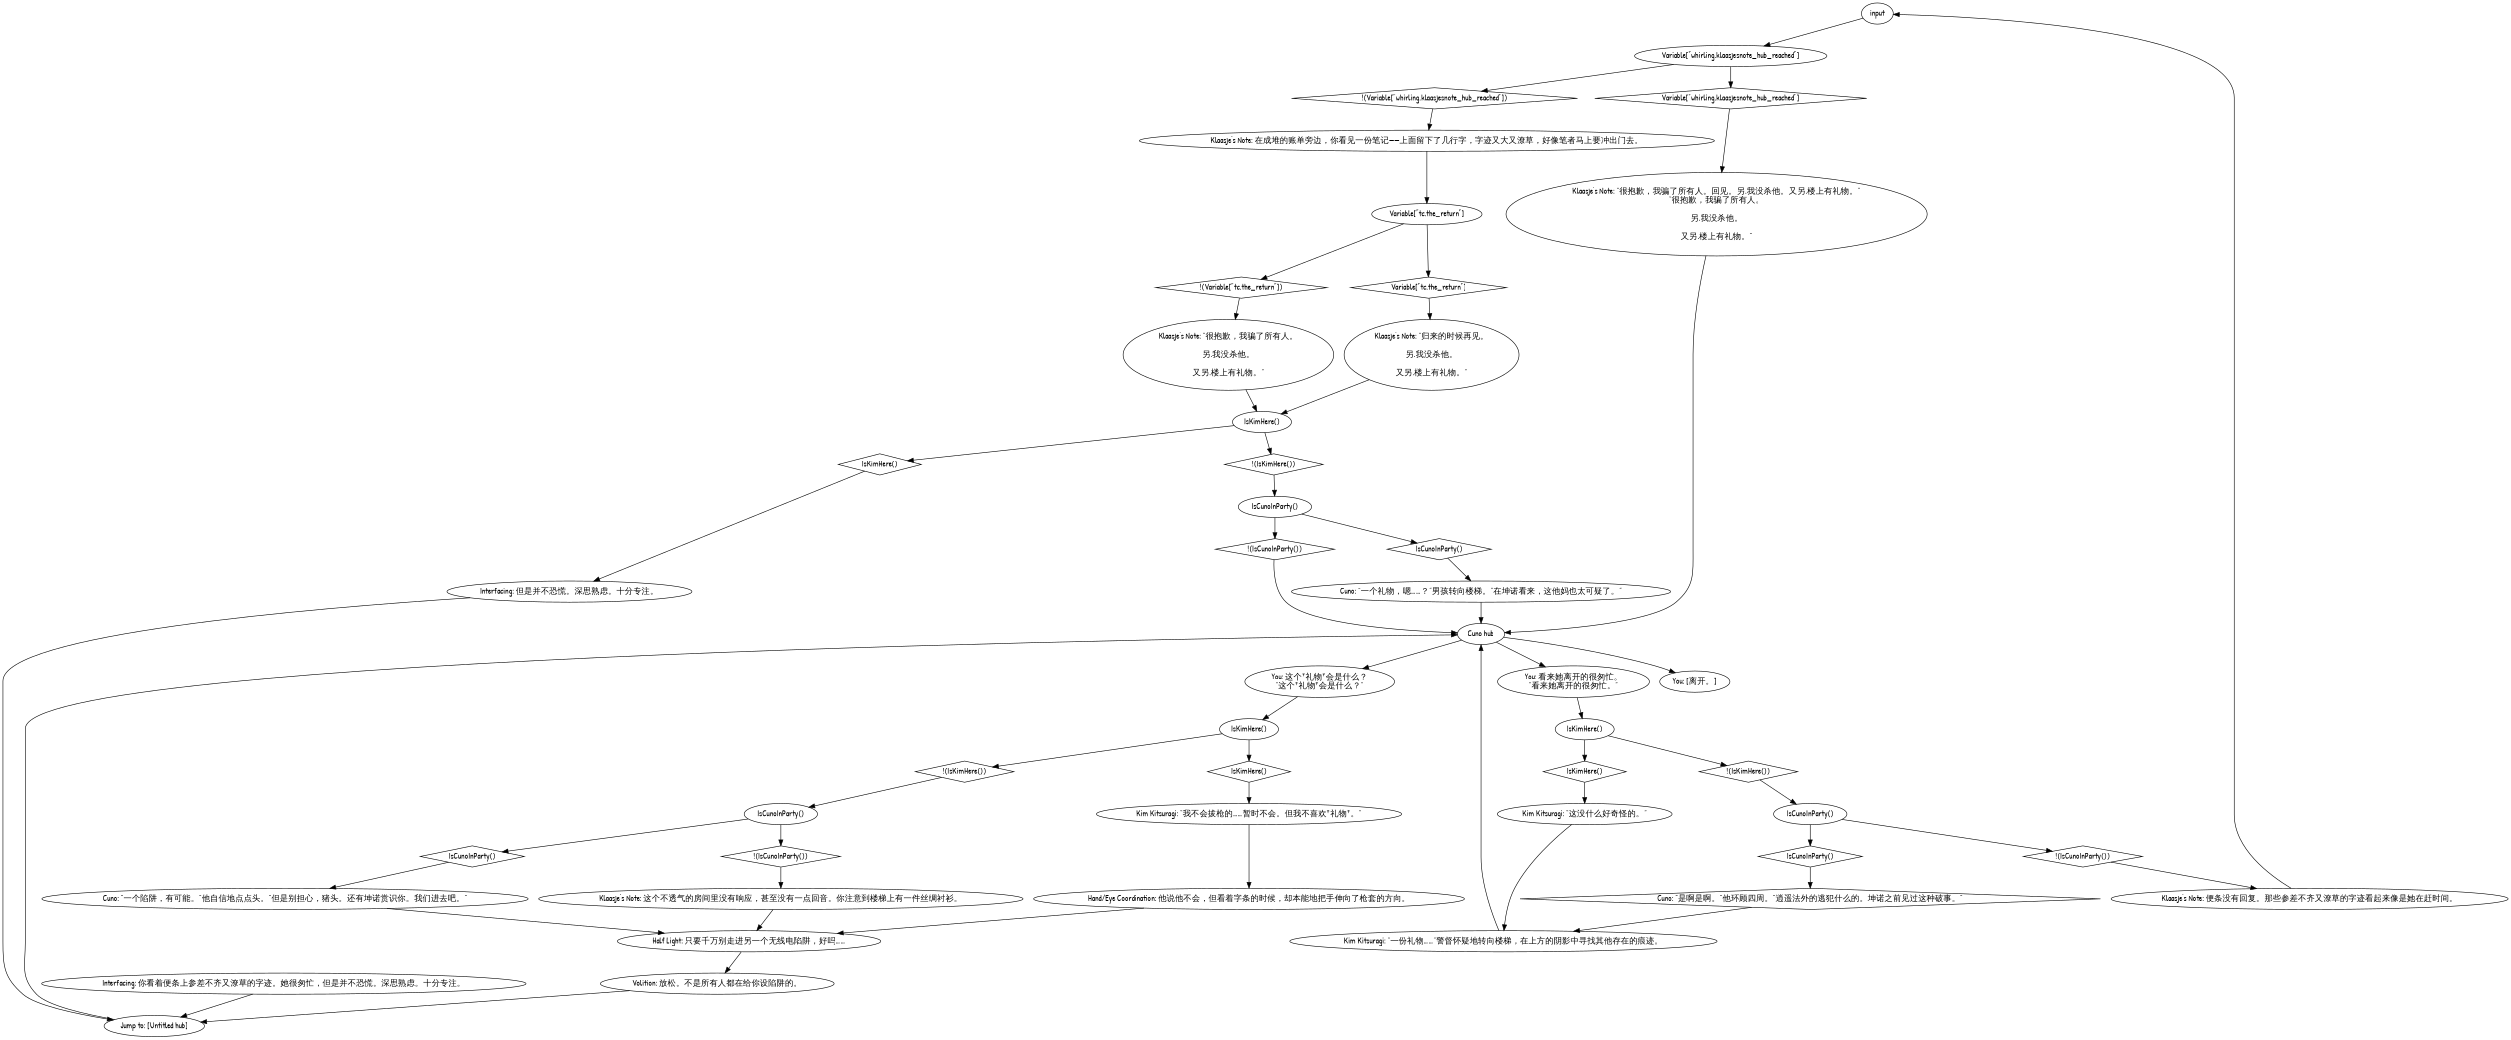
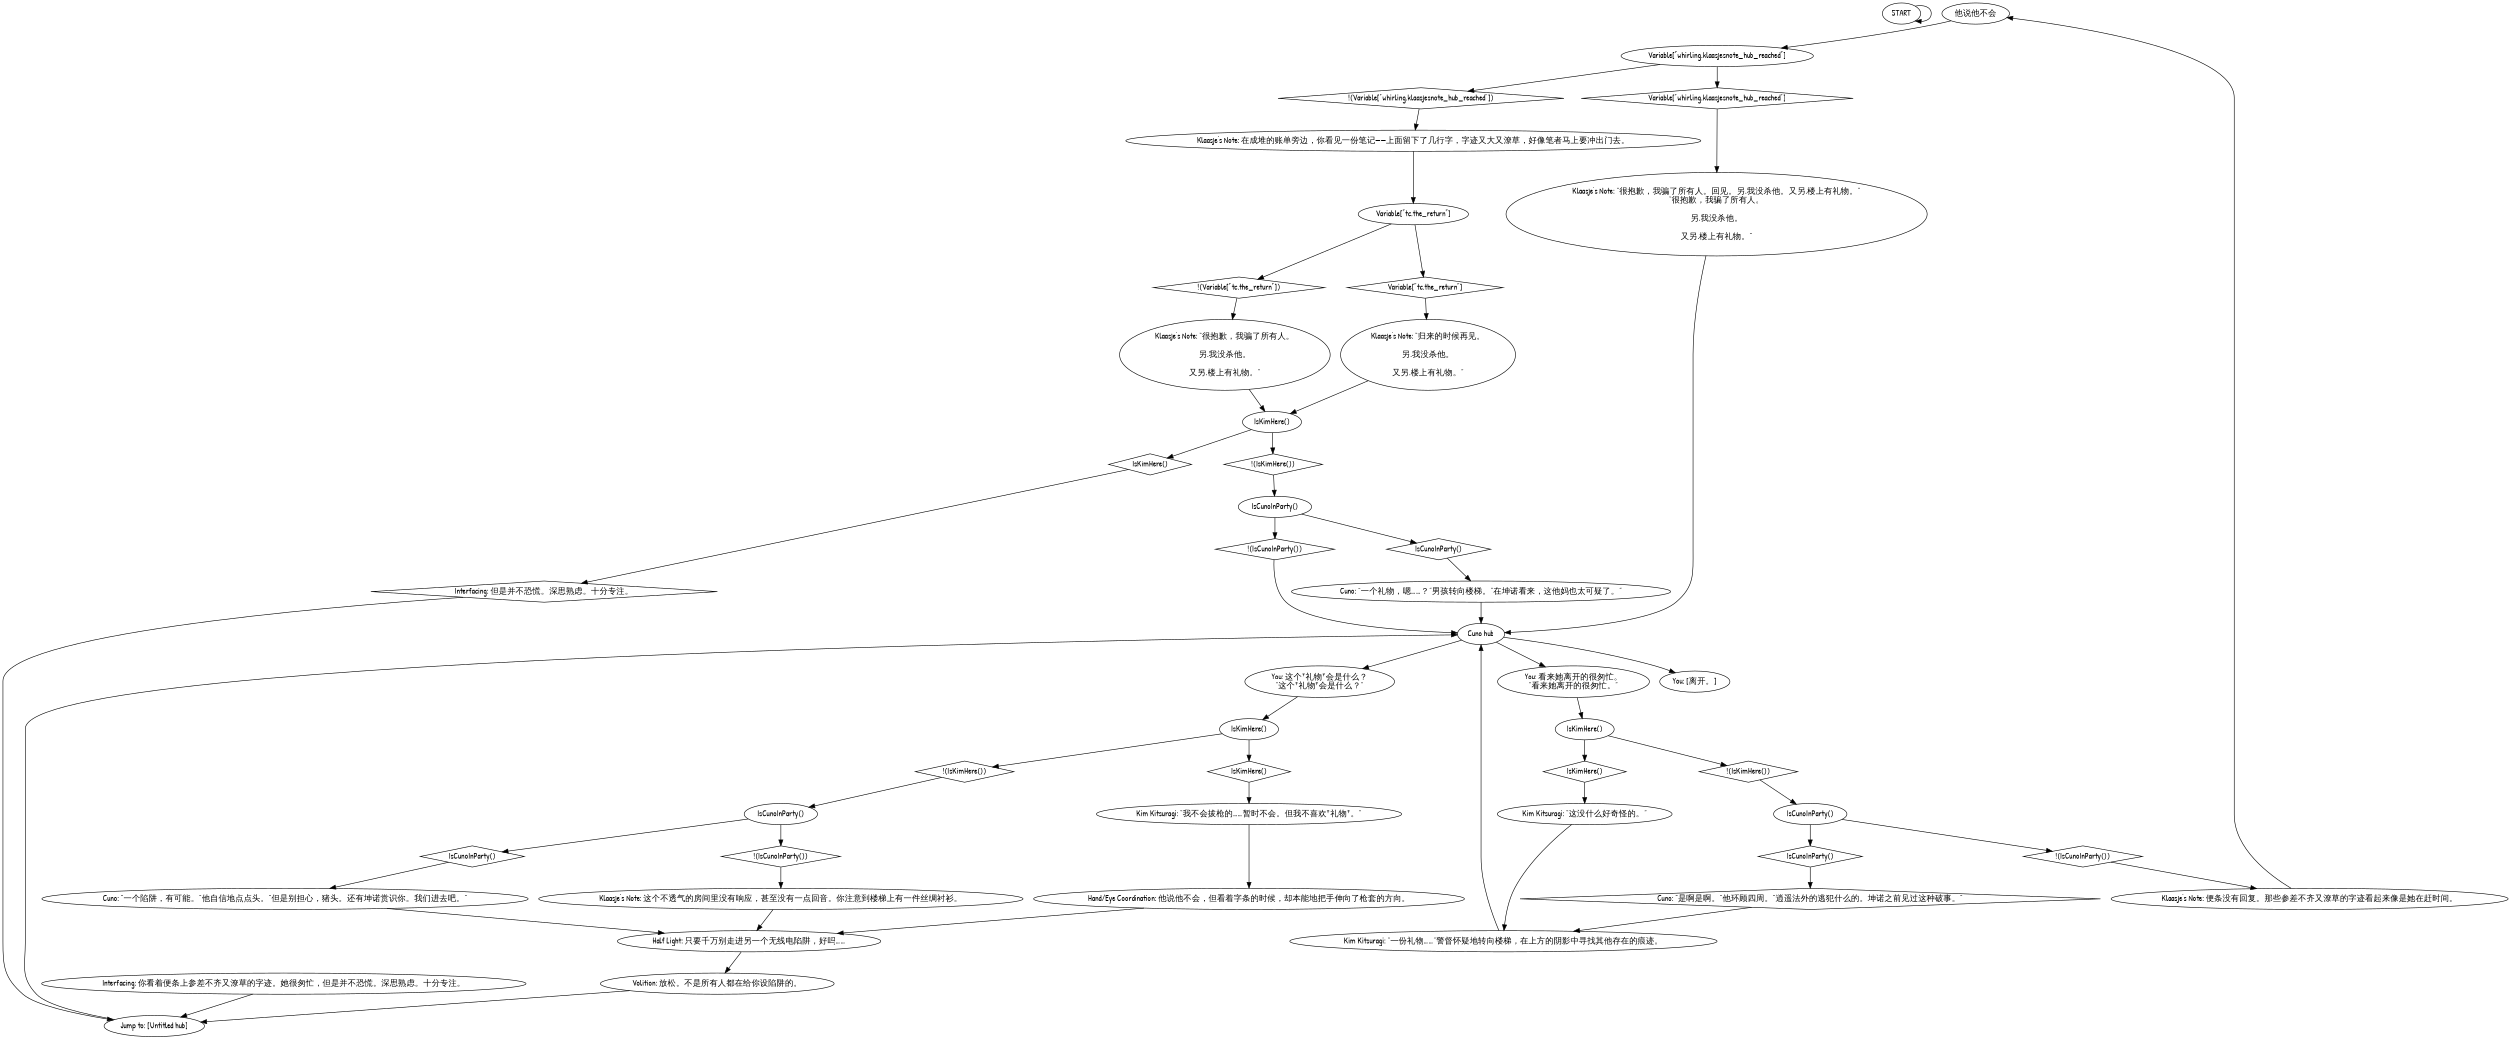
  digraph {
    fontname="Patrick Hand"
    node [fontname="Patrick Hand"]
    edge [fontname="Patrick Hand"]
-   n2 [label=input]
+   n1 [label=START]
+   n2 [label="他说他不会"]
    n3 [label="Variable[\"whirling.klaasjesnote_hub_reached\"]"]
    n4 [label="Variable[\"whirling.klaasjesnote_hub_reached\"]" shape=diamond]
    n5 [label="!(Variable[\"whirling.klaasjesnote_hub_reached\"])" shape=diamond]
-   n6 [label="Interfacing: 但是并不恐慌。深思熟虑。十分专注。"]
+   n6 [label="Interfacing: 但是并不恐慌。深思熟虑。十分专注。" shape=diamond]
    n7 [label="Jump to: [Untitled hub]"]
    n8 [label="Cuno hub"]
    n9 [label="Kim Kitsuragi: “一份礼物……”警督怀疑地转向楼梯，在上方的阴影中寻找其他存在的痕迹。"]
    n10 [label="You: 看来她离开的很匆忙。\n“看来她离开的很匆忙。”"]
    n11 [label="You: 这个*礼物*会是什么？\n“这个*礼物*会是什么？”"]
    n12 [label="You: [离开。]"]
    n13 [label="Interfacing: 你看着便条上参差不齐又潦草的字迹。她很匆忙，但是并不恐慌。深思熟虑。十分专注。"]
    n14 [label="IsCunoInParty()"]
    n15 [label="IsCunoInParty()" shape=diamond]
    n16 [label="!(IsCunoInParty())" shape=diamond]
    n17 [label="Cuno: “一个礼物，嗯……？”男孩转向楼梯。“在坤诺看来，这他妈也太可疑了。”"]
    n18 [label="IsCunoInParty()"]
    n19 [label="IsCunoInParty()" shape=diamond]
    n20 [label="!(IsCunoInParty())" shape=diamond]
    n21 [label="Cuno: “一个陷阱，有可能。”他自信地点点头。“但是别担心，猪头。还有坤诺赏识你。我们进去吧。”"]
    n22 [label="Klaasje's Note: 这个不透气的房间里没有响应，甚至没有一点回音。你注意到楼梯上有一件丝绸衬衫。"]
    n23 [label="Half Light: 只要千万别走进另一个无线电陷阱，好吗……"]
    n24 [label="IsKimHere()"]
    n25 [label="IsKimHere()" shape=diamond]
    n26 [label="!(IsKimHere())" shape=diamond]
    n27 [label="IsKimHere()"]
    n28 [label="IsKimHere()" shape=diamond]
    n29 [label="!(IsKimHere())" shape=diamond]
    n30 [label="Kim Kitsuragi: “我不会拔枪的……暂时不会。但我不喜欢*礼物*。”"]
    n31 [label="Hand/Eye Coordination: 他说他不会，但看着字条的时候，却本能地把手伸向了枪套的方向。"]
    n32 [label="Kim Kitsuragi: “这没什么好奇怪的。”"]
    n33 [label="IsCunoInParty()"]
    n34 [label="IsCunoInParty()" shape=diamond]
    n35 [label="!(IsCunoInParty())" shape=diamond]
    n36 [label="Klaasje's Note: “很抱歉，我骗了所有人。回见。另.我没杀他。又另.楼上有礼物。”\n“很抱歉，我骗了所有人。\n\n另.我没杀他。\n\n又另.楼上有礼物。”"]
    n37 [label="Volition: 放松。不是所有人都在给你设陷阱的。"]
    n38 [label="IsKimHere()"]
    n39 [label="IsKimHere()" shape=diamond]
    n40 [label="!(IsKimHere())" shape=diamond]
    n41 [label="Klaasje's Note: 在成堆的账单旁边，你看见一份笔记——上面留下了几行字，字迹又大又潦草，好像笔者马上要冲出门去。"]
    n42 [label="Variable[\"tc.the_return\"]"]
    n43 [label="Variable[\"tc.the_return\"]" shape=diamond]
    n44 [label="!(Variable[\"tc.the_return\"])" shape=diamond]
    n45 [label="Klaasje's Note: 便条没有回复。那些参差不齐又潦草的字迹看起来像是她在赶时间。"]
    n46 [label="Cuno: “是啊是啊。”他环顾四周。“逍遥法外的逃犯什么的。坤诺之前见过这种破事。”" shape=diamond]
    n47 [label="Klaasje's Note: “很抱歉，我骗了所有人。\n\n另.我没杀他。\n\n又另.楼上有礼物。”"]
    n48 [label="Klaasje's Note: “归来的时候再见。\n\n另.我没杀他。\n\n又另.楼上有礼物。”"]
+   n1 -> n1
    n2 -> n3
    n3 -> n4
    n3 -> n5
    n4 -> n36
    n5 -> n41
    n6 -> n7
    n7 -> n8
    n8 -> n10
    n8 -> n11
    n8 -> n12
    n9 -> n8
    n10 -> n24
    n11 -> n27
    n13 -> n7
    n14 -> n15
    n14 -> n16
    n15 -> n17
    n16 -> n8
    n17 -> n8
    n18 -> n19
    n18 -> n20
    n19 -> n21
    n20 -> n22
    n21 -> n23
    n22 -> n23
    n23 -> n37
    n24 -> n25
    n24 -> n26
    n25 -> n32
    n26 -> n33
    n27 -> n28
    n27 -> n29
    n28 -> n30
    n29 -> n18
    n30 -> n31
    n31 -> n23
    n32 -> n9
    n33 -> n34
    n33 -> n35
    n34 -> n46
    n35 -> n45
    n36 -> n8
    n37 -> n7
    n38 -> n39
    n38 -> n40
    n39 -> n6
    n40 -> n14
    n41 -> n42
    n42 -> n43
    n42 -> n44
    n43 -> n48
    n44 -> n47
    n45 -> n2
    n46 -> n9
    n47 -> n38
    n48 -> n38
  }
